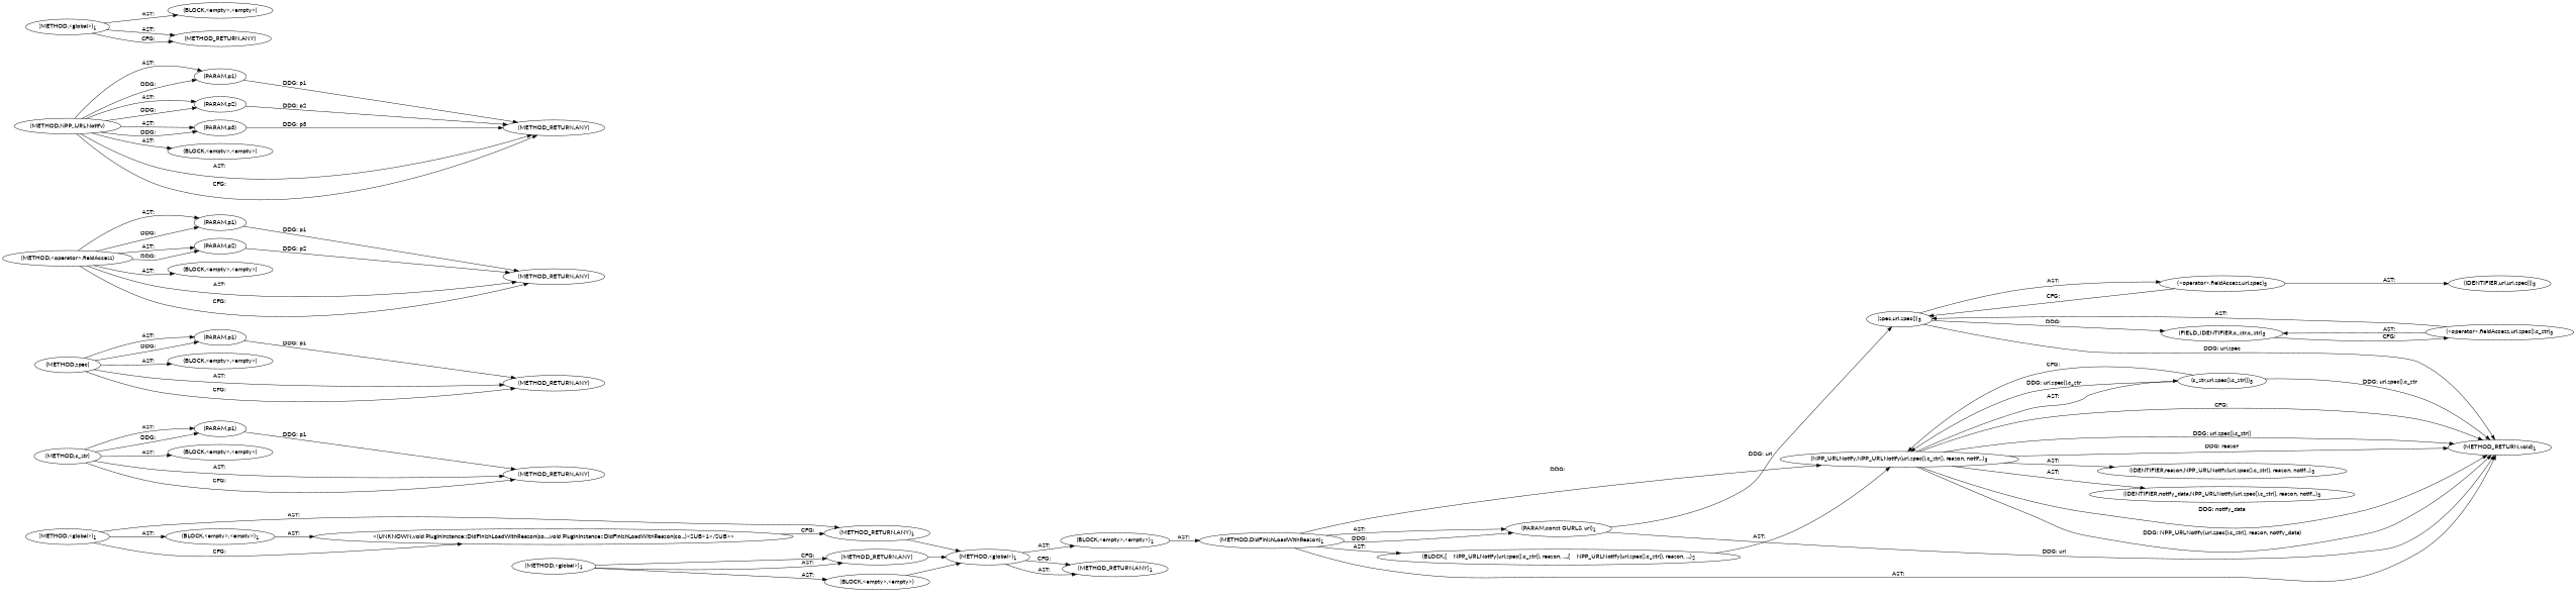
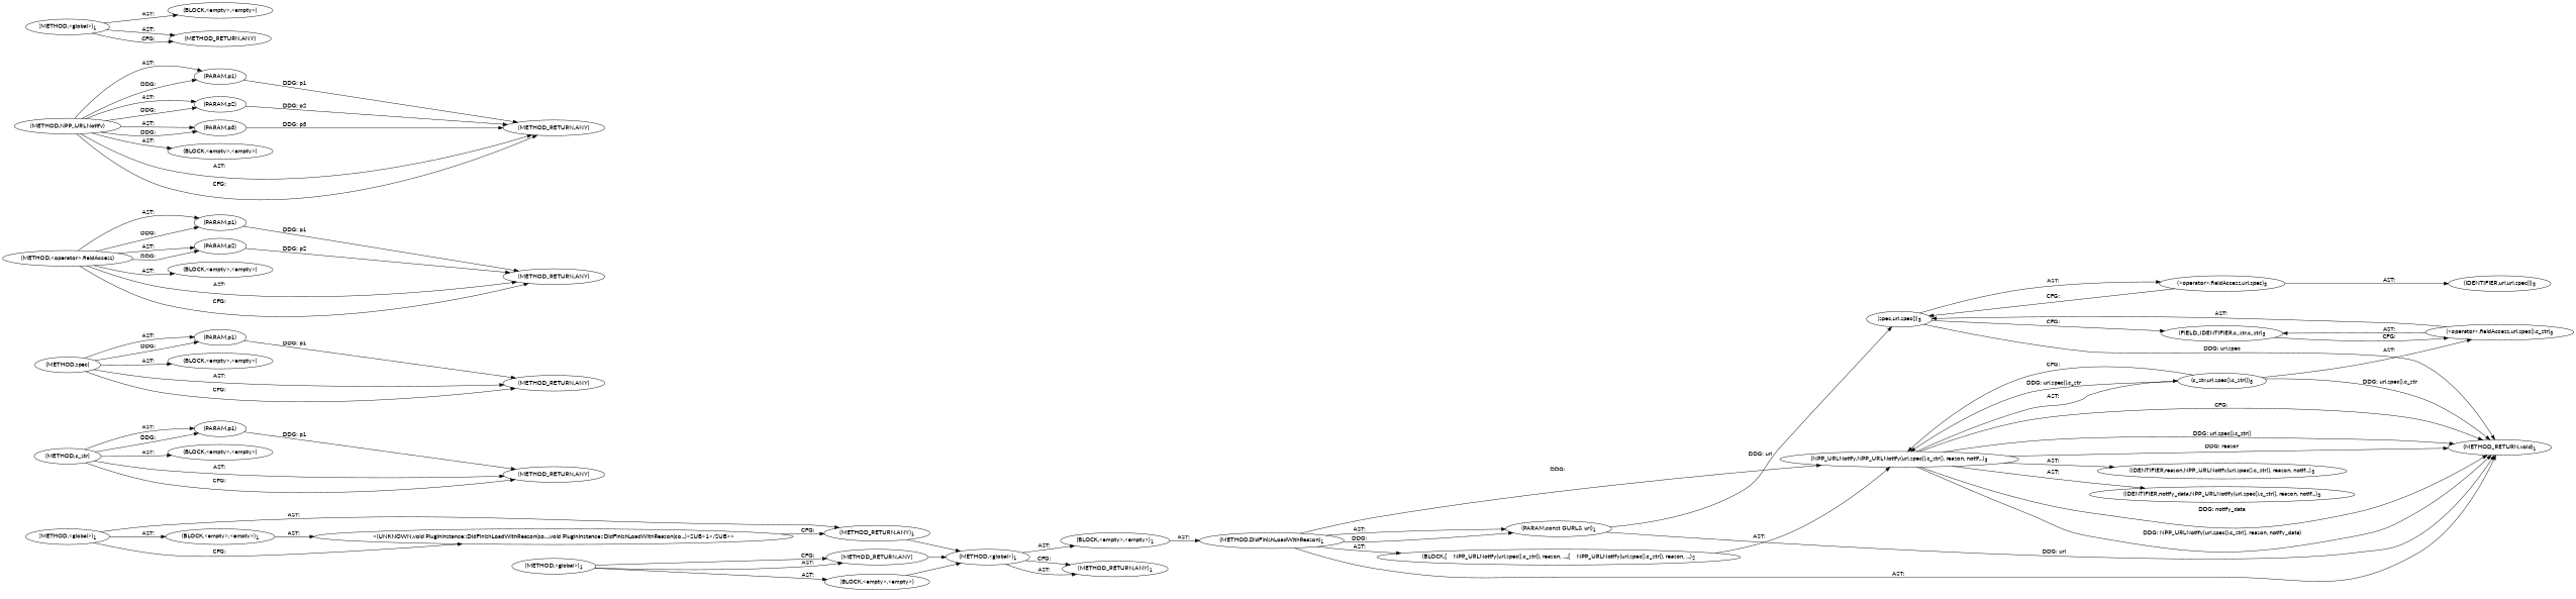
  digraph {
    fontname=Lato
    rankdir=LR
    node [fontname=Lato]
    edge [fontname=Lato]
    n1 [label=<(METHOD,&lt;global&gt;)<SUB>1</SUB>>]
    n2 [label=<(BLOCK,&lt;empty&gt;,&lt;empty&gt;)<SUB>1</SUB>>]
    n3 [label=<(METHOD_RETURN,ANY)<SUB>1</SUB>>]
    n4 [label=<(METHOD,DidFinishLoadWithReason)<SUB>1</SUB>>]
    n5 [label=<(PARAM,const GURL&amp; url)<SUB>1</SUB>>]
    n6 [label=<(BLOCK,{    NPP_URLNotify(url.spec().c_str(), reason, ...,{    NPP_URLNotify(url.spec().c_str(), reason, ...)<SUB>2</SUB>>]
    n7 [label=<(NPP_URLNotify,NPP_URLNotify(url.spec().c_str(), reason, notif...)<SUB>3</SUB>>]
    n8 [label=<(METHOD_RETURN,void)<SUB>1</SUB>>]
    n9 [label=<(spec,url.spec())<SUB>3</SUB>>]
    n10 [label=<(c_str,url.spec().c_str())<SUB>3</SUB>>]
    n11 [label=<(IDENTIFIER,reason,NPP_URLNotify(url.spec().c_str(), reason, notif...)<SUB>3</SUB>>]
    n12 [label=<(IDENTIFIER,notify_data,NPP_URLNotify(url.spec().c_str(), reason, notif...)<SUB>3</SUB>>]
    n13 [label=<(FIELD_IDENTIFIER,c_str,c_str)<SUB>3</SUB>>]
    n14 [label=<(&lt;operator&gt;.fieldAccess,url.spec)<SUB>3</SUB>>]
    n15 [label=<(&lt;operator&gt;.fieldAccess,url.spec().c_str)<SUB>3</SUB>>]
    n16 [label=<(IDENTIFIER,url,url.spec())<SUB>3</SUB>>]
    n17 [label=<(METHOD,c_str)>]
    n18 [label=<(PARAM,p1)>]
    n19 [label=<(BLOCK,&lt;empty&gt;,&lt;empty&gt;)>]
    n20 [label=<(METHOD_RETURN,ANY)>]
    n21 [label=<(METHOD,spec)>]
    n22 [label=<(PARAM,p1)>]
    n23 [label=<(BLOCK,&lt;empty&gt;,&lt;empty&gt;)>]
    n24 [label=<(METHOD_RETURN,ANY)>]
    n25 [label=<(METHOD,&lt;operator&gt;.fieldAccess)>]
    n26 [label=<(PARAM,p1)>]
    n27 [label=<(PARAM,p2)>]
    n28 [label=<(BLOCK,&lt;empty&gt;,&lt;empty&gt;)>]
    n29 [label=<(METHOD_RETURN,ANY)>]
    n30 [label=<(METHOD,NPP_URLNotify)>]
    n31 [label=<(PARAM,p1)>]
    n32 [label=<(PARAM,p2)>]
    n33 [label=<(PARAM,p3)>]
    n34 [label=<(BLOCK,&lt;empty&gt;,&lt;empty&gt;)>]
    n35 [label=<(METHOD_RETURN,ANY)>]
    n36 [label=<(METHOD,&lt;global&gt;)<SUB>1</SUB>>]
    n37 [label=<(BLOCK,&lt;empty&gt;,&lt;empty&gt;)>]
    n38 [label=<(METHOD_RETURN,ANY)>]
    n39 [label=<(METHOD,&lt;global&gt;)<SUB>1</SUB>>]
    n40 [label=<(BLOCK,&lt;empty&gt;,&lt;empty&gt;)<SUB>1</SUB>>]
    n41 [label="<(UNKNOWN,void PluginInstance::DidFinishLoadWithReason(co...,void PluginInstance::DidFinishLoadWithReason(co...)<SUB>1</SUB>>"]
    n42 [label=<(METHOD_RETURN,ANY)<SUB>1</SUB>>]
    n43 [label=<(METHOD,&lt;global&gt;)<SUB>1</SUB>>]
    n44 [label=<(BLOCK,&lt;empty&gt;,&lt;empty&gt;)>]
    n45 [label=<(METHOD_RETURN,ANY)>]
    n1 -> n2 [label="AST: "]
    n1 -> n3 [label="AST: "]
    n1 -> n3 [label="CFG: "]
    n2 -> n4 [label="AST: "]
    n4 -> n5 [label="AST: "]
    n4 -> n5 [label="DDG: "]
    n4 -> n6 [label="AST: "]
    n4 -> n7 [label="DDG: "]
    n4 -> n8 [label="AST: "]
    n5 -> n8 [label="DDG: url"]
    n5 -> n9 [label="DDG: url"]
    n6 -> n7 [label="AST: "]
    n7 -> n8 [label="CFG: "]
    n7 -> n8 [label="DDG: url.spec().c_str()"]
    n7 -> n8 [label="DDG: reason"]
    n7 -> n8 [label="DDG: notify_data"]
    n7 -> n8 [label="DDG: NPP_URLNotify(url.spec().c_str(), reason, notify_data)"]
    n7 -> n10 [label="AST: "]
    n7 -> n11 [label="AST: "]
    n7 -> n12 [label="AST: "]
    n9 -> n8 [label="DDG: url.spec"]
-   n9 -> n13 [label="DDG: "]
+   n9 -> n13 [label="CFG: "]
    n9 -> n14 [label="AST: "]
    n10 -> n7 [label="CFG: "]
    n10 -> n7 [label="DDG: url.spec().c_str"]
    n10 -> n8 [label="DDG: url.spec().c_str"]
+   n10 -> n15 [label="AST: "]
    n13 -> n15 [label="CFG: "]
    n14 -> n9 [label="CFG: "]
    n14 -> n16 [label="AST: "]
    n15 -> n9 [label="AST: "]
    n15 -> n13 [label="AST: "]
    n17 -> n18 [label="AST: "]
    n17 -> n18 [label="DDG: "]
    n17 -> n19 [label="AST: "]
    n17 -> n20 [label="AST: "]
    n17 -> n20 [label="CFG: "]
    n18 -> n20 [label="DDG: p1"]
    n21 -> n22 [label="AST: "]
    n21 -> n22 [label="DDG: "]
    n21 -> n23 [label="AST: "]
    n21 -> n24 [label="AST: "]
    n21 -> n24 [label="CFG: "]
    n22 -> n24 [label="DDG: p1"]
    n25 -> n26 [label="AST: "]
    n25 -> n26 [label="DDG: "]
    n25 -> n27 [label="AST: "]
    n25 -> n27 [label="DDG: "]
    n25 -> n28 [label="AST: "]
    n25 -> n29 [label="AST: "]
    n25 -> n29 [label="CFG: "]
    n26 -> n29 [label="DDG: p1"]
    n27 -> n29 [label="DDG: p2"]
    n30 -> n31 [label="AST: "]
    n30 -> n31 [label="DDG: "]
    n30 -> n32 [label="AST: "]
    n30 -> n32 [label="DDG: "]
    n30 -> n33 [label="AST: "]
    n30 -> n33 [label="DDG: "]
    n30 -> n34 [label="AST: "]
    n30 -> n35 [label="AST: "]
    n30 -> n35 [label="CFG: "]
    n31 -> n35 [label="DDG: p1"]
    n32 -> n35 [label="DDG: p2"]
    n33 -> n35 [label="DDG: p3"]
    n36 -> n37 [label="AST: "]
    n36 -> n38 [label="AST: "]
    n36 -> n38 [label="CFG: "]
    n39 -> n40 [label="AST: "]
    n39 -> n41 [label="CFG: "]
    n39 -> n42 [label="AST: "]
    n40 -> n41 [label="AST: "]
    n41 -> n42 [label="CFG: "]
    n42 -> n1
    n43 -> n44 [label="AST: "]
    n43 -> n45 [label="AST: "]
    n43 -> n45 [label="CFG: "]
    n44 -> n1
    n45 -> n1
  }
